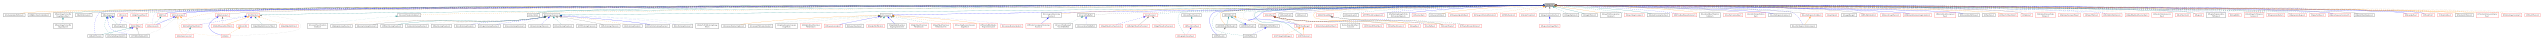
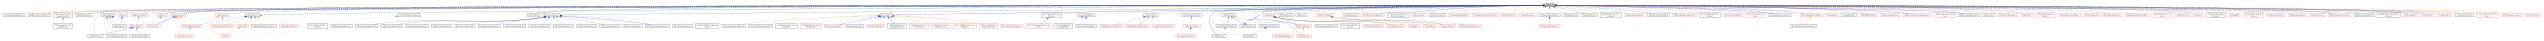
  digraph {
    fontname="EB Garamond"
    node [color=red fillcolor=white fontname="EB Garamond" fontsize=10 shape=record style=filled]
    edge [color=blue dir=back fontname="EB Garamond" fontsize=10 labelfontname=Helvetica labelfontsize=10 style=solid]
    n1 [color=black fillcolor=grey75 fontcolor=black height=0.2 label="itkObject.h" width=0.4]
    n2 [color=black height=0.2 label="itkArchetypeSeriesFileNames.h" width=0.4]
    n3 [color=black height=0.2 label="itkBSplineTransformInitializer.h" width=0.4]
    n4 [color=black height=0.2 label="itkBinaryImageToLevelSet\lImageAdaptorBase.h" width=0.4]
    n5 [color=black height=0.2 label="itkBuildInformation.h" width=0.4]
    n6 [color=black height=0.2 label="itkByteSwapper.h" width=0.4]
    n7 [color=black height=0.2 label="itkMeshIOFactory.h" width=0.4]
-   n8 [height=0.2 label="itkCellInterface.h" width=0.4]
+   n8 [color=black height=0.2 label="itkCellInterface.h" width=0.4]
    n9 [height=0.2 label="itkMetaSceneConverter.h" width=0.4]
    n10 [color=black height=0.2 label="itkCenteredTransformInitializer.h" width=0.4]
    n11 [color=black height=0.2 label="itkColorTable.h" width=0.4]
    n12 [color=black height=0.2 label="itkColormapFunction.h" width=0.4]
    n13 [color=black height=0.2 label="itkCommand.h" width=0.4]
    n14 [color=black height=0.2 label="itkConvergenceMonitoring\lFunction.h" width=0.4]
    n15 [color=black height=0.2 label="itkConvertPixelBuffer.h" width=0.4]
-   n16 [height=0.2 label="itkCostFunction.h" width=0.4]
+   n16 [color=black height=0.2 label="itkCostFunction.h" width=0.4]
    n17 [color=black height=0.2 label="itkCreateObjectFunction.h" width=0.4]
    n18 [height=0.2 label="itkStoppingCriterionBase.h" width=0.4]
    n19 [color=black height=0.2 label="itkDOMNode.h" width=0.4]
    n20 [color=black height=0.2 label="itkDOMNodeXMLReader.h" width=0.4]
    n21 [color=black height=0.2 label="itkDOMReader.h" width=0.4]
    n22 [color=black height=0.2 label="itkDOMNodeXMLWriter.h" width=0.4]
    n23 [color=black height=0.2 label="itkDOMWriter.h" width=0.4]
    n24 [height=0.2 label="itkDataObject.h" width=0.4]
    n25 [height=0.2 label="itkGPUDataManager.h" width=0.4]
    n26 [height=0.2 label="itkGPUImageDataManager.h" width=0.4]
    n27 [height=0.2 label="itkGPUReduction.h" width=0.4]
    n28 [color=black height=0.2 label="itkDecisionRule.h" width=0.4]
    n29 [color=black height=0.2 label="itkDirectory.h" width=0.4]
    n30 [height=0.2 label="itkDomainThreader.h" width=0.4]
    n31 [color=black height=0.2 label="itkDynamicLoader.h" width=0.4]
    n32 [height=0.2 label="itkFFTWGlobalConfiguration.h" width=0.4]
    n33 [color=black height=0.2 label="itkFastMarchingImageToNode\lPairContainerAdaptor.h" width=0.4]
    n34 [height=0.2 label="itkFunctionBase.h" width=0.4]
    n35 [color=black height=0.2 label="itkGeometryUtilities.h" width=0.4]
    n36 [height=0.2 label="itkHistogramAlgorithmBase.h" width=0.4]
    n37 [height=0.2 label="itkHistogramThresholdCalculator.h" width=0.4]
    n38 [height=0.2 label="itkIPLFileNameList.h" width=0.4]
    n39 [height=0.2 label="itkIdentityTransform.h" width=0.4]
    n40 [color=black height=0.2 label="itkImageContainerInterface.h" width=0.4]
    n41 [color=black height=0.2 label="itkImageDuplicator.h" width=0.4]
    n42 [color=black height=0.2 label="itkImageIOFactory.h" width=0.4]
    n43 [color=black height=0.2 label="itkImagePCADecomposition\lCalculator.h" width=0.4]
    n44 [height=0.2 label="itkImportImageContainer.h" width=0.4]
    n45 [color=black height=0.2 label="itkIndexedContainerInterface.h" width=0.4]
    n46 [height=0.2 label="itkKdTree.h" width=0.4]
    n47 [height=0.2 label="itkPointsLocator.h" width=0.4]
    n48 [height=0.2 label="itkKdTreeBasedKmeansEstimator.h" width=0.4]
    n49 [color=black height=0.2 label="itkLandmarkBasedTransform\lInitializer.h" width=0.4]
    n50 [height=0.2 label="itkLevelSetContainerBase.h" width=0.4]
    n51 [height=0.2 label="itkLevelSetDomainPartition\lBase.h" width=0.4]
    n52 [color=black height=0.2 label="itkLevelSetEquationContainer.h" width=0.4]
    n53 [height=0.2 label="itkLevelSetEquationTermBase.h" width=0.4]
    n54 [color=black height=0.2 label="itkLevelSetEquationTermContainer.h" width=0.4]
    n55 [height=0.2 label="itkLightProcessObject.h" width=0.4]
    n56 [height=0.2 label="itkLogOutput.h" width=0.4]
    n57 [color=black height=0.2 label="itkLoggerManager.h" width=0.4]
    n58 [height=0.2 label="itkMRASlabIdentifier.h" width=0.4]
    n59 [height=0.2 label="itkMapContainer.h" width=0.4]
    n60 [height=0.2 label="itkMemoryUsageObserver.h" width=0.4]
    n61 [height=0.2 label="itkMinimumMaximumImageCalculator.h" width=0.4]
    n62 [height=0.2 label="itkMixtureModelComponent\lBase.h" width=0.4]
    n63 [height=0.2 label="itkMultiThreaderBase.h" width=0.4]
    n64 [height=0.2 label="itkThreadedDomainPartitioner.h" width=0.4]
    n65 [color=black height=0.2 label="itkNumericSeriesFileNames.h" width=0.4]
    n66 [color=black height=0.2 label="itkObjectStore.h" width=0.4]
    n67 [height=0.2 label="itkObjectToObjectMetric.h" width=0.4]
    n68 [height=0.2 label="itkOptimizer.h" width=0.4]
    n69 [height=0.2 label="itkOptimizerParameterScales\lEstimator.h" width=0.4]
    n70 [height=0.2 label="itkOptimizerParametersHelper.h" width=0.4]
    n71 [height=0.2 label="itkOutputWindow.h" width=0.4]
    n72 [height=0.2 label="itkProbabilityDistribution.h" width=0.4]
    n73 [height=0.2 label="itkQuadEdgeMeshFunctionBase.h" width=0.4]
    n74 [height=0.2 label="itkRandomVariateGenerator\lBase.h" width=0.4]
    n75 [height=0.2 label="itkRealTimeClock.h" width=0.4]
    n76 [height=0.2 label="itkRegion.h" width=0.4]
    n77 [color=black height=0.2 label="itkRegularExpressionSeries\lFileNames.h" width=0.4]
    n78 [height=0.2 label="itkRingBuffer.h" width=0.4]
    n79 [height=0.2 label="itkScalarImageToHistogram\lGenerator.h" width=0.4]
    n80 [height=0.2 label="itkSegmentationBorder.h" width=0.4]
    n81 [height=0.2 label="itkSegmentationRegion.h" width=0.4]
    n82 [height=0.2 label="itkSparseFieldLayer.h" width=0.4]
    n83 [height=0.2 label="itkSparseFrequencyContainer2.h" width=0.4]
    n84 [color=black height=0.2 label="itkSpatialObjectDuplicator.h" width=0.4]
+   n85 [color=black height=0.2 label="itkSpatialObjectToImageStatistics\lCalculator.h" width=0.4]
    n86 [height=0.2 label="itkSubsamplerBase.h" width=0.4]
    n87 [height=0.2 label="itkThreadPool.h" width=0.4]
    n88 [height=0.2 label="itkTransformBase.h" width=0.4]
    n89 [color=black height=0.2 label="itkTransformIOFactory.h" width=0.4]
    n90 [height=0.2 label="itkTransformParametersAdaptor\lBase.h" width=0.4]
    n91 [height=0.2 label="itkValarrayImageContainer.h" width=0.4]
    n92 [height=0.2 label="itkVectorContainer.h" width=0.4]
    n93 [height=0.2 label="itkVersion.h" width=0.4]
    n94 [height=0.2 label="itkVideoIOFactory.h" width=0.4]
    n95 [color=black height=0.2 label="itkBinaryImageToLevelSet\lImageAdaptor.h" width=0.4]
    n96 [color=black height=0.2 label="itkFreeSurferBinaryMeshIO.h" width=0.4]
    n97 [height=0.2 label="itkMeshIOBase.h" width=0.4]
    n98 [color=black height=0.2 label="itkVTKPolyDataMeshIO.h" width=0.4]
    n99 [color=black height=0.2 label="itkRawImageIO.h" width=0.4]
    n100 [height=0.2 label="itkDefaultDynamicMeshTraits.h" width=0.4]
    n101 [height=0.2 label="itkDefaultStaticMeshTraits.h" width=0.4]
    n102 [height=0.2 label="itkMesh.h" width=0.4]
    n103 [color=black height=0.2 label="itkQuadEdgeMeshExtendedTraits.h" width=0.4]
    n104 [height=0.2 label="itkQuadEdgeMeshTraits.h" width=0.4]
    n105 [height=0.2 label="itkVertexCell.h" width=0.4]
    n106 [color=black height=0.2 label="itkCenteredVersorTransform\lInitializer.h" width=0.4]
    n107 [color=black height=0.2 label="itkAutumnColormapFunction.h" width=0.4]
    n108 [color=black height=0.2 label="itkBlueColormapFunction.h" width=0.4]
    n109 [color=black height=0.2 label="itkCoolColormapFunction.h" width=0.4]
    n110 [color=black height=0.2 label="itkCopperColormapFunction.h" width=0.4]
    n111 [color=black height=0.2 label="itkCustomColormapFunction.h" width=0.4]
    n112 [color=black height=0.2 label="itkGreenColormapFunction.h" width=0.4]
    n113 [color=black height=0.2 label="itkGreyColormapFunction.h" width=0.4]
    n114 [color=black height=0.2 label="itkHSVColormapFunction.h" width=0.4]
    n115 [color=black height=0.2 label="itkHotColormapFunction.h" width=0.4]
    n116 [color=black height=0.2 label="itkJetColormapFunction.h" width=0.4]
    n117 [color=black height=0.2 label="itkOverUnderColormapFunction.h" width=0.4]
    n118 [color=black height=0.2 label="itkRedColormapFunction.h" width=0.4]
    n119 [color=black height=0.2 label="itkScalarToRGBColormapImage\lFilter.h" width=0.4]
    n120 [color=black height=0.2 label="itkSpringColormapFunction.h" width=0.4]
    n121 [color=black height=0.2 label="itkSummerColormapFunction.h" width=0.4]
    n122 [color=black height=0.2 label="itkWinterColormapFunction.h" width=0.4]
    n123 [height=0.2 label="itkCommandIterationUpdate.h" width=0.4]
    n124 [color=black height=0.2 label="itkCommandIterationUpdatev4.h" width=0.4]
    n125 [color=black height=0.2 label="itkCommandVnlIterationUpdate.h" width=0.4]
    n126 [color=black height=0.2 label="itkLaplacianRecursiveGaussian\lImageFilter.h" width=0.4]
    n127 [height=0.2 label="itkMultipleValuedNonLinear\lVnlOptimizer.h" width=0.4]
    n128 [height=0.2 label="itkProgressAccumulator.h" width=0.4]
    n129 [color=black height=0.2 label="itkProgressTransformer.h" width=0.4]
    n130 [height=0.2 label="itkSimpleFilterWatcher.h" width=0.4]
    n131 [color=black height=0.2 label="itkSimpleMultiResolution\lImageRegistrationUI.h" width=0.4]
    n132 [height=0.2 label="itkSingleValuedNonLinear\lVnlOptimizer.h" width=0.4]
    n133 [height=0.2 label="itkSingleValuedNonLinear\lVnlOptimizerv4.h" width=0.4]
    n134 [height=0.2 label="itkSmoothingRecursiveGaussian\lImageFilter.h" width=0.4]
    n135 [height=0.2 label="itkWatershedMiniPipeline\lProgressCommand.h" width=0.4]
    n136 [height=0.2 label="itkWindowConvergenceMonitoring\lFunction.h" width=0.4]
    n137 [color=black height=0.2 label="itkConvertArrayPixelBuffer.h" width=0.4]
    n138 [color=black height=0.2 label="itkConvertVariableLength\lVectorPixelBuffer.h" width=0.4]
    n139 [height=0.2 label="itkMultipleValuedCostFunction.h" width=0.4]
    n140 [height=0.2 label="itkSingleValuedCostFunction.h" width=0.4]
    n141 [height=0.2 label="itkSingleValuedCostFunctionv4.h" width=0.4]
    n142 [height=0.2 label="itkObjectFactoryBase.h" width=0.4]
    n143 [color=black height=0.2 label="itkDOMTextNode.h" width=0.4]
    n144 [color=black height=0.2 label="itkAutoPointerDataObject\lDecorator.h" width=0.4]
    n145 [height=0.2 label="itkCSVArray2DDataObject.h" width=0.4]
    n146 [height=0.2 label="itkDataObjectDecorator.h" width=0.4]
    n147 [height=0.2 label="itkImageBase.h" width=0.4]
    n148 [height=0.2 label="itkLevelSetBase.h" width=0.4]
-   n149 [height=0.2 label="itkMatrixResizeableDataObject.h" width=0.4]
+   n149 [color=black height=0.2 label="itkMatrixResizeableDataObject.h" width=0.4]
    n150 [height=0.2 label="itkRegionGrowImageFilter.h" width=0.4]
    n1 -> n2 [color=darkorange]
    n1 -> n3 [color=darkorange style=dashed]
    n1 -> n4 [color=teal]
    n1 -> n5 [color=gray40]
    n1 -> n6 [color=darkorange style=dotted]
    n1 -> n7 [style=dashed]
    n1 -> n8 [color=teal]
    n1 -> n9 [color=darkorange style=dashed]
    n1 -> n10 [color=darkorange style=dashed]
    n1 -> n11 [color=teal]
    n1 -> n12 [color=teal]
    n1 -> n13
    n1 -> n14 [color=darkorange]
    n1 -> n15 [color=gray40 style=dashed]
    n1 -> n16 [color=teal style=dashed]
    n1 -> n17 [color=gray40 style=dotted]
    n1 -> n18 [color=teal style=dashed]
    n1 -> n19 [color=teal style=dotted]
    n1 -> n20 [color=darkorange]
    n1 -> n21
    n1 -> n22 [color=gray40 style=dotted]
    n1 -> n23 [color=teal style=dashed]
    n1 -> n24 [color=gray40]
    n1 -> n25
    n1 -> n26 [color=gray40 style=dotted]
    n1 -> n27 [color=teal]
    n1 -> n28 [style=dotted]
    n1 -> n29 [style=dotted]
    n1 -> n30 [color=darkorange]
    n1 -> n31 [color=teal style=dashed]
    n1 -> n32 [style=dashed]
    n1 -> n33
    n1 -> n34 [color=teal style=dotted]
    n1 -> n35 [color=darkorange]
    n1 -> n36 [color=teal style=dotted]
    n1 -> n37 [color=darkorange style=dashed]
    n1 -> n38 [color=darkorange style=dashed]
    n1 -> n39 [color=gray40 style=dotted]
    n1 -> n40 [color=gray40 style=dashed]
    n1 -> n41 [color=teal style=dashed]
    n1 -> n42 [color=teal]
    n1 -> n43 [color=darkorange]
    n1 -> n44 [color=teal style=dashed]
    n1 -> n45 [color=teal]
    n1 -> n46
    n1 -> n47 [style=dotted]
    n1 -> n48 [style=dashed]
    n1 -> n49 [color=darkorange]
    n1 -> n50 [color=gray40 style=dotted]
    n1 -> n51 [color=gray40]
    n1 -> n52
    n1 -> n53 [color=gray40]
    n1 -> n54 [style=dashed]
    n1 -> n55 [color=teal style=dashed]
    n1 -> n56 [color=teal style=dotted]
    n1 -> n57 [color=darkorange style=dotted]
    n1 -> n58 [color=gray40]
    n1 -> n59 [color=gray40]
    n1 -> n60 [style=dotted]
    n1 -> n61
    n1 -> n62 [color=gray40 style=dotted]
    n1 -> n63 [color=gray40 style=dotted]
    n1 -> n64 [color=teal style=dotted]
    n1 -> n65
    n1 -> n66 [color=gray40 style=dotted]
    n1 -> n67 [color=darkorange]
    n1 -> n68 [color=gray40]
    n1 -> n69 [style=dotted]
    n1 -> n70 [color=darkorange style=dotted]
    n1 -> n71 [color=teal style=dotted]
    n1 -> n72 [style=dashed]
    n1 -> n73 [color=teal style=dotted]
    n1 -> n74 [color=darkorange style=dotted]
    n1 -> n75 [color=gray40 style=dotted]
    n1 -> n76 [color=teal]
    n1 -> n77 [color=gray40 style=dashed]
    n1 -> n78 [style=dotted]
    n1 -> n79 [color=gray40 style=dotted]
    n1 -> n80 [color=gray40 style=dashed]
    n1 -> n81 [color=teal style=dashed]
    n1 -> n82 [color=teal style=dashed]
    n1 -> n83
    n1 -> n84 [color=gray40]
+   n1 -> n85 [color=teal]
    n1 -> n86
    n1 -> n87
    n1 -> n88 [color=gray40 style=dashed]
    n1 -> n89 [color=darkorange]
    n1 -> n90 [color=darkorange]
    n1 -> n91 [color=darkorange style=dashed]
    n1 -> n92
    n1 -> n93 [color=gray40 style=dashed]
    n1 -> n94 [color=gray40 style=dotted]
    n4 -> n95 [color=teal style=dashed]
    n6 -> n96 [color=teal style=dashed]
    n6 -> n97 [style=dotted]
-   n6 -> n98 [style=dashed]
+   n6 -> n98 [color=darkorange style=dashed]
    n6 -> n99 [color=teal style=dashed]
    n8 -> n97 [color=teal style=dotted]
    n8 -> n100 [color=darkorange]
    n8 -> n101 [style=dashed]
    n8 -> n102 [color=gray40 style=dotted]
    n8 -> n103 [color=teal style=dashed]
    n8 -> n104 [color=darkorange style=dashed]
    n8 -> n105 [style=dotted]
    n10 -> n106 [color=teal style=dotted]
    n12 -> n107 [color=gray40 style=dotted]
    n12 -> n108 [color=gray40 style=dotted]
    n12 -> n109 [style=dashed]
    n12 -> n110 [style=dashed]
    n12 -> n111 [color=gray40 style=dotted]
    n12 -> n112 [style=dashed]
    n12 -> n113 [color=teal style=dashed]
    n12 -> n114 [color=gray40 style=dotted]
    n12 -> n115 [color=gray40]
    n12 -> n116 [color=darkorange style=dashed]
    n12 -> n117
    n12 -> n118 [style=dotted]
    n12 -> n119 [color=teal style=dotted]
    n12 -> n120 [color=darkorange style=dotted]
    n12 -> n121 [color=gray40]
    n12 -> n122 [color=teal]
    n13 -> n123 [style=dotted]
    n13 -> n124 [color=darkorange]
    n13 -> n125 [color=teal style=dotted]
    n13 -> n126 [color=teal style=dotted]
    n13 -> n127 [color=darkorange style=dotted]
    n13 -> n128
    n13 -> n129 [color=gray40 style=dotted]
    n13 -> n130 [color=teal style=dotted]
    n13 -> n131
    n13 -> n132 [color=gray40 style=dotted]
    n13 -> n133 [color=teal style=dashed]
    n13 -> n134 [color=darkorange style=dashed]
    n13 -> n135 [color=darkorange]
    n14 -> n136
    n15 -> n137 [style=dotted]
    n15 -> n138 [color=teal style=dotted]
    n16 -> n139 [color=gray40]
    n16 -> n140 [color=gray40 style=dotted]
    n16 -> n141 [style=dashed]
    n17 -> n142 [color=teal style=dashed]
    n19 -> n20 [color=teal]
    n19 -> n22 [color=darkorange style=dashed]
    n19 -> n143 [color=teal]
    n20 -> n21 [color=gray40 style=dotted]
    n22 -> n23 [style=dashed]
    n24 -> n25 [color=gray40]
    n24 -> n144 [color=darkorange style=dashed]
    n24 -> n145 [color=gray40 style=dashed]
    n24 -> n146 [color=gray40]
    n24 -> n147 [color=darkorange]
    n24 -> n148 [style=dashed]
    n24 -> n149 [color=darkorange style=dotted]
    n25 -> n26 [color=darkorange style=dashed]
    n25 -> n27 [color=darkorange]
    n40 -> n150 [style=dashed]
    n46 -> n47 [color=teal style=dashed]
    n53 -> n54 [color=darkorange]
    n55 -> n97 [color=teal style=dashed]
    n59 -> n100 [color=gray40 style=dashed]
-   n59 -> n102
+   n59 -> n102 [color=darkorange]
    n63 -> n30 [color=gray40]
    n63 -> n64 [color=gray40 style=dashed]
    n92 -> n47
    n92 -> n98 [color=gray40 style=dotted]
    n92 -> n101 [color=darkorange style=dotted]
    n92 -> n102 [color=darkorange style=dotted]
    n93 -> n99 [style=dashed]
    n97 -> n7 [color=teal]
    n97 -> n96 [style=dotted]
    n97 -> n98 [color=gray40]
    n101 -> n9 [color=teal style=dotted]
    n105 -> n102 [color=darkorange style=dashed]
    n142 -> n18 [style=dotted]
    n143 -> n19 [style=dotted]
  }
